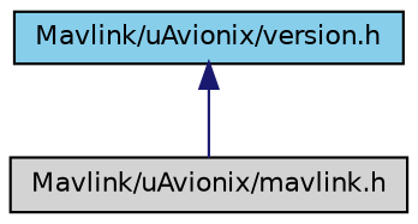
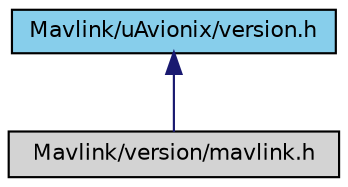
  digraph {
    node [color=black fontname=Helvetica fontsize=10 shape=record style=filled]
    n1 [fillcolor=skyblue fontcolor=black height=0.2 label="Mavlink/uAvionix/version.h" width=0.4]
-   n2 [fillcolor=lightgrey height=0.2 label="Mavlink/uAvionix/mavlink.h" width=0.4]
+   n2 [fillcolor=lightgrey height=0.2 label="Mavlink/version/mavlink.h" width=0.4]
    n1 -> n2 [color=midnightblue dir=back fontname=Helvetica fontsize=10 labelfontname=Helvetica labelfontsize=10 style=solid]
  }
